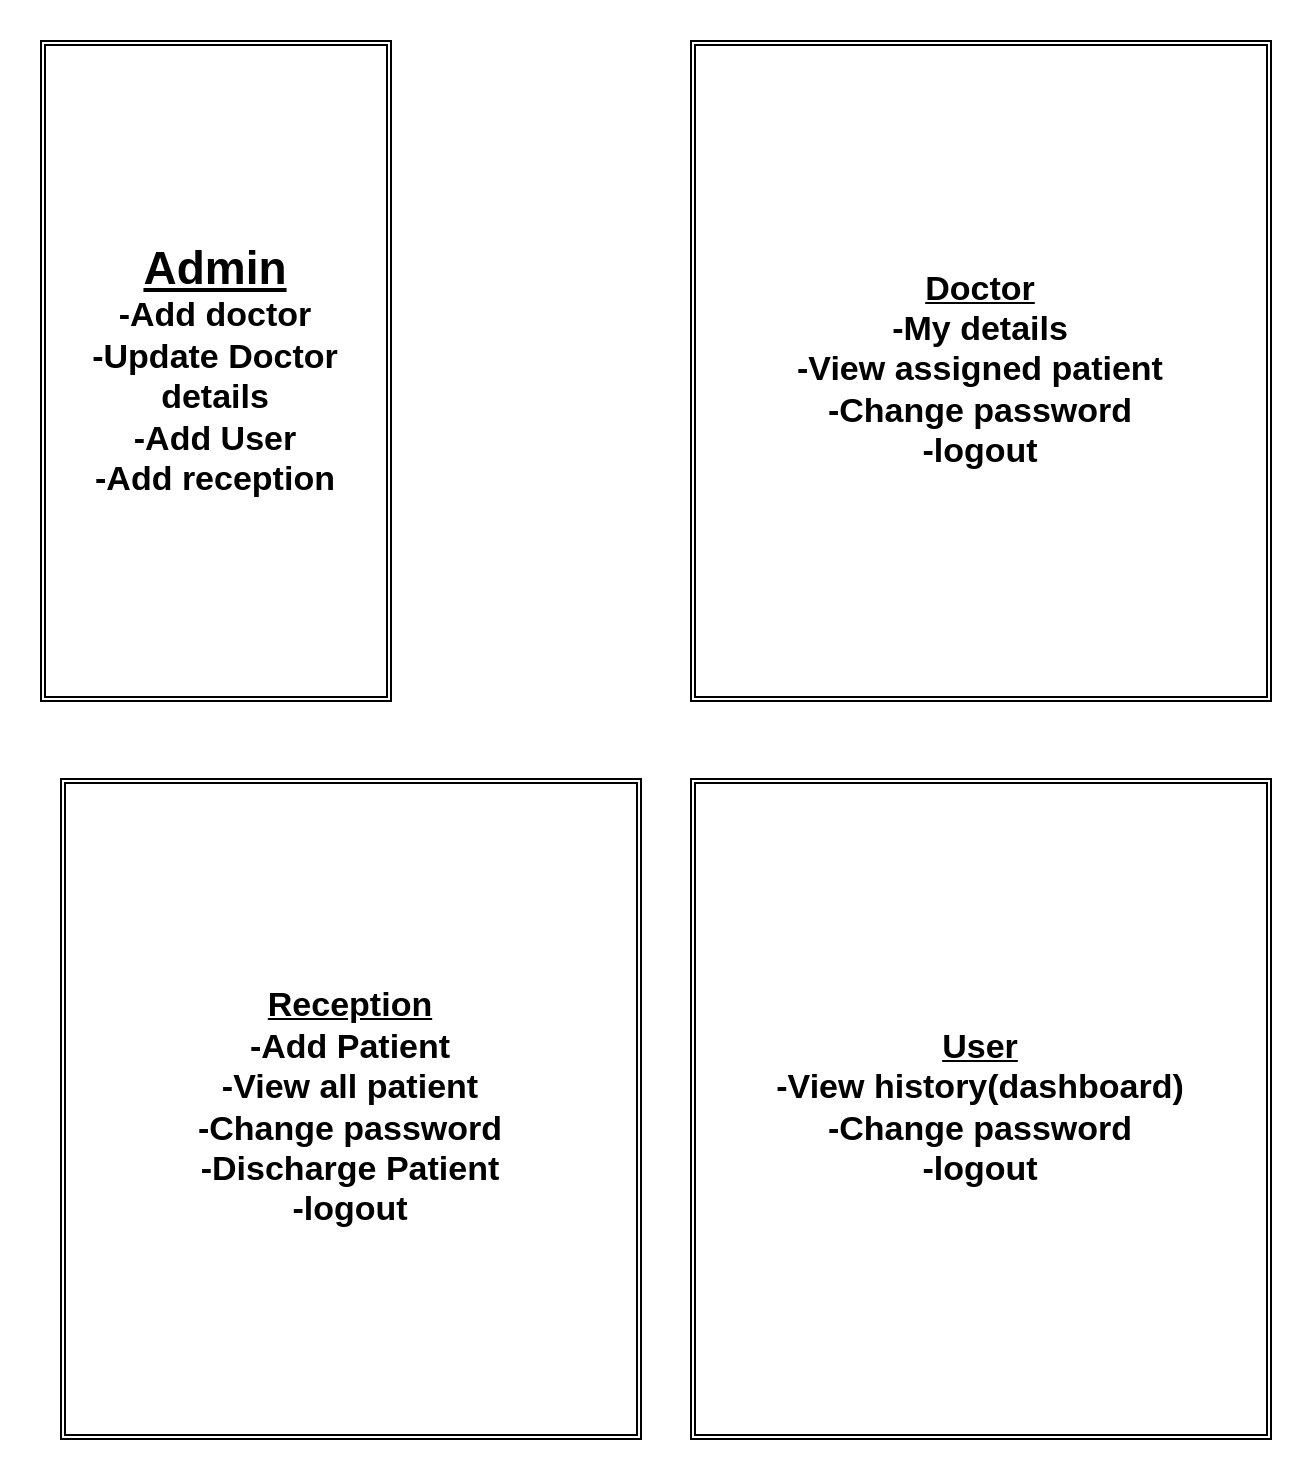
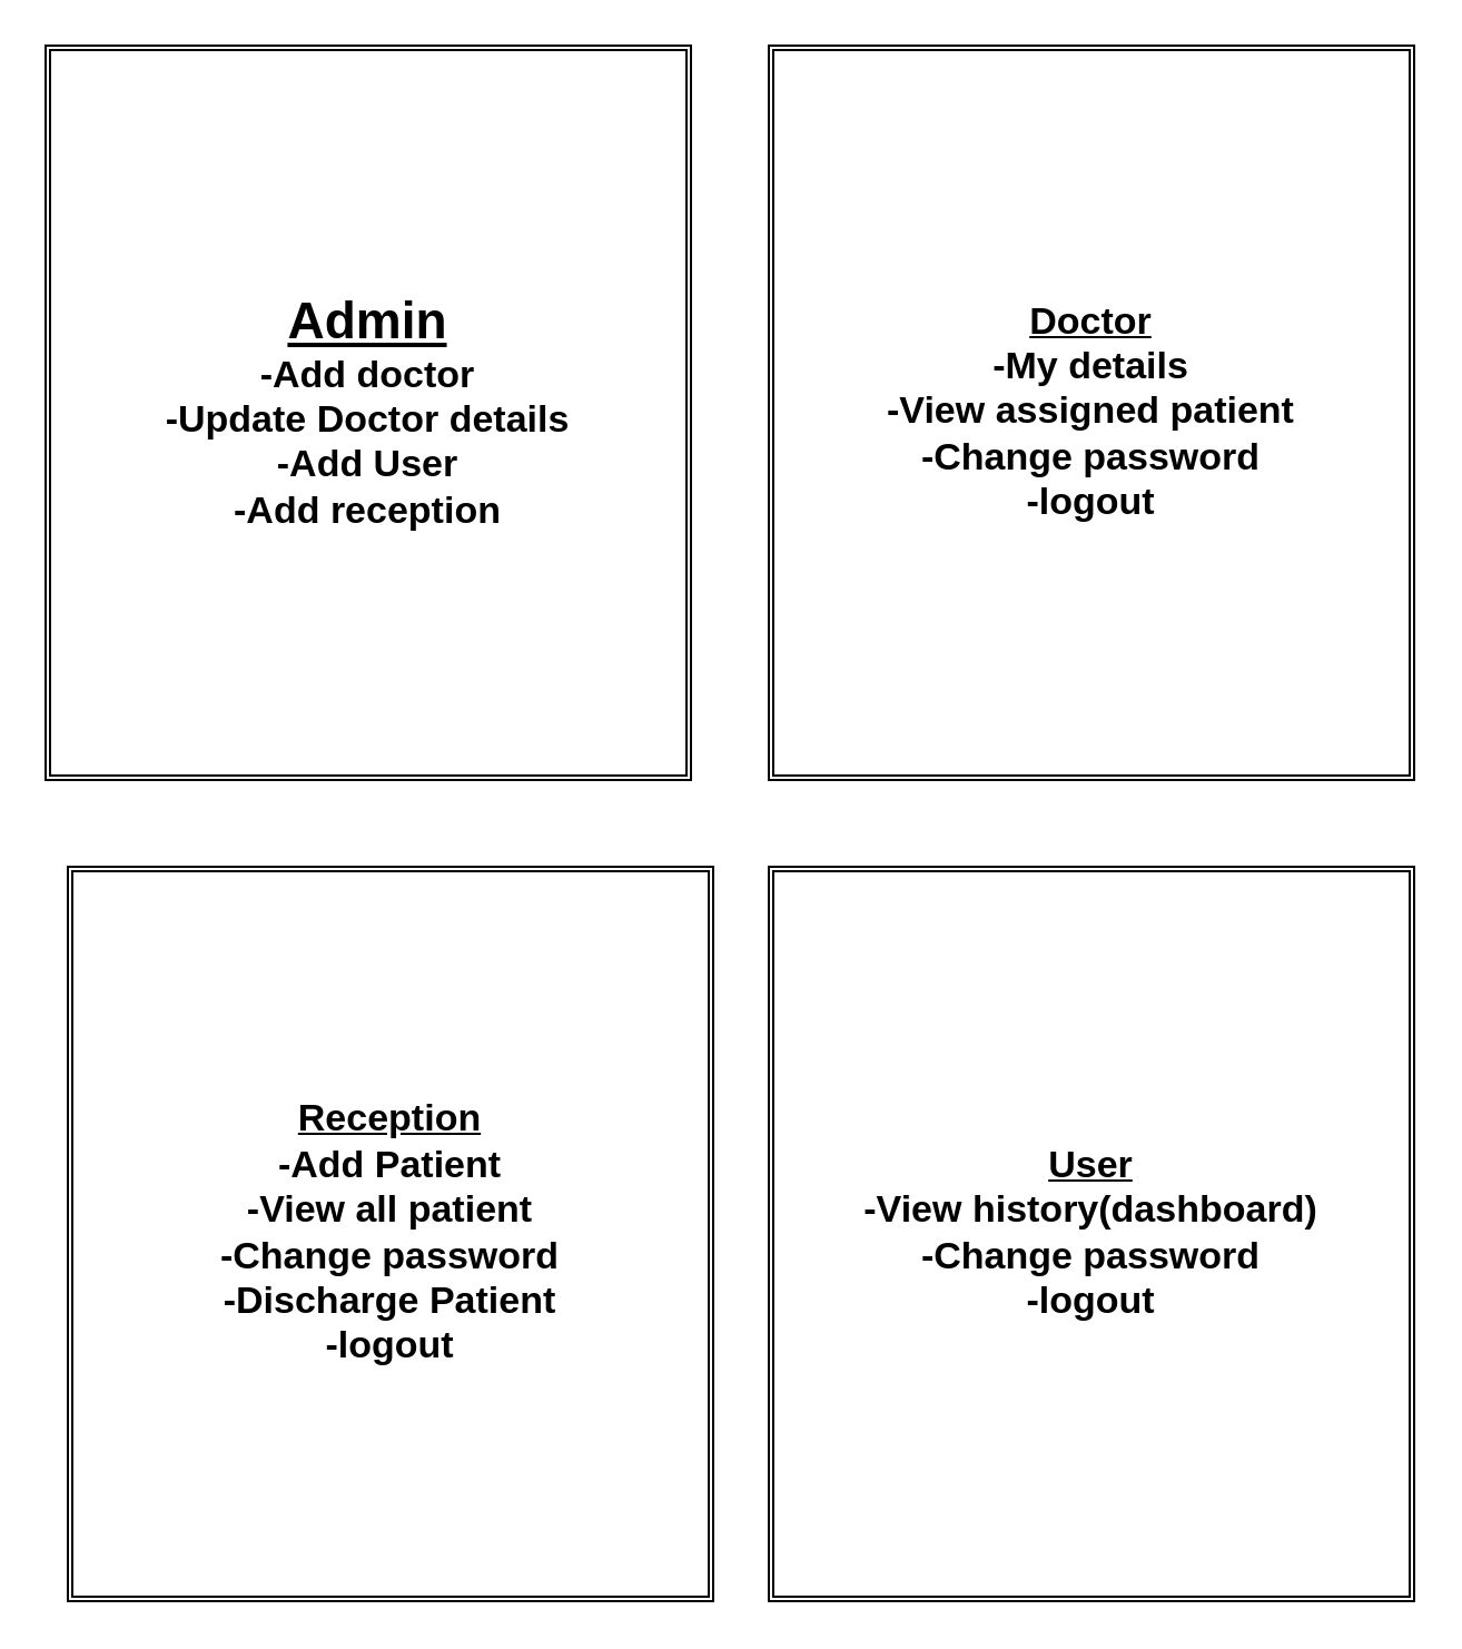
  <mxCell id="0" />
  <mxCell id="1" parent="0" />
- <mxCell id="2" value="&lt;span style=&quot;font-size: 23px;&quot;&gt;&lt;u&gt;Admin&lt;/u&gt;&lt;/span&gt;&lt;div&gt;&lt;font style=&quot;font-size: 17px;&quot;&gt;-Add doctor&lt;/font&gt;&lt;/div&gt;&lt;div&gt;&lt;font style=&quot;font-size: 17px;&quot;&gt;-Update Doctor details&lt;/font&gt;&lt;/div&gt;&lt;div&gt;&lt;font style=&quot;font-size: 17px;&quot;&gt;-Add User&lt;/font&gt;&lt;/div&gt;&lt;div&gt;&lt;font style=&quot;font-size: 17px;&quot;&gt;-Add reception&lt;/font&gt;&lt;/div&gt;" style="shape=ext;double=1;rounded=0;whiteSpace=wrap;html=1;fontStyle=1" parent="1" vertex="1"><mxGeometry x="20" y="20" width="175" height="330" as="geometry" /></mxCell>
+ <mxCell id="2" value="&lt;span style=&quot;font-size: 23px;&quot;&gt;&lt;u&gt;Admin&lt;/u&gt;&lt;/span&gt;&lt;div&gt;&lt;font style=&quot;font-size: 17px;&quot;&gt;-Add doctor&lt;/font&gt;&lt;/div&gt;&lt;div&gt;&lt;font style=&quot;font-size: 17px;&quot;&gt;-Update Doctor details&lt;/font&gt;&lt;/div&gt;&lt;div&gt;&lt;font style=&quot;font-size: 17px;&quot;&gt;-Add User&lt;/font&gt;&lt;/div&gt;&lt;div&gt;&lt;font style=&quot;font-size: 17px;&quot;&gt;-Add reception&lt;/font&gt;&lt;/div&gt;" style="shape=ext;double=1;rounded=0;whiteSpace=wrap;html=1;fontStyle=1" parent="1" vertex="1"><mxGeometry x="20" y="20" width="290" height="330" as="geometry" /></mxCell>
  <mxCell id="3" value="&lt;div&gt;&lt;span style=&quot;font-size: 17px;&quot;&gt;&lt;u&gt;&lt;b&gt;Doctor&lt;/b&gt;&lt;/u&gt;&lt;/span&gt;&lt;/div&gt;&lt;div&gt;&lt;font style=&quot;font-size: 17px;&quot;&gt;&lt;b&gt;-My details&lt;/b&gt;&lt;/font&gt;&lt;/div&gt;&lt;div&gt;&lt;font style=&quot;font-size: 17px;&quot;&gt;&lt;b&gt;-View assigned patient&lt;/b&gt;&lt;/font&gt;&lt;/div&gt;&lt;div&gt;&lt;font style=&quot;font-size: 17px;&quot;&gt;&lt;b&gt;-Change password&lt;/b&gt;&lt;/font&gt;&lt;/div&gt;&lt;div&gt;&lt;b&gt;&lt;font style=&quot;font-size: 17px;&quot;&gt;-logout&lt;/font&gt;&lt;span style=&quot;font-family: monospace; font-size: 0px; text-align: start; text-wrap-mode: nowrap; background-color: transparent;&quot;&gt;%3CmxGraphModel%3E%3Croot%3E%3CmxCell%20id%3D%220%22%2F%3E%3CmxCell%20id%3D%221%22%20parent%3D%220%22%2F%3E%3CmxCell%20id%3D%222%22%20value%3D%22%26lt%3Bspan%20style%3D%26quot%3Bfont-size%3A%2023px%3B%26quot%3B%26gt%3B%26lt%3Bu%26gt%3BAdmin%26lt%3B%2Fu%26gt%3B%26lt%3B%2Fspan%26gt%3B%26lt%3Bdiv%26gt%3B%26lt%3Bfont%20style%3D%26quot%3Bfont-size%3A%2017px%3B%26quot%3B%26gt%3B-Add%20doctor%26lt%3B%2Ffont%26gt%3B%26lt%3B%2Fdiv%26gt%3B%26lt%3Bdiv%26gt%3B%26lt%3Bfont%20style%3D%26quot%3Bfont-size%3A%2017px%3B%26quot%3B%26gt%3B-Update%20Doctor%20details%26lt%3B%2Ffont%26gt%3B%26lt%3B%2Fdiv%26gt%3B%26lt%3Bdiv%26gt%3B%26lt%3Bfont%20style%3D%26quot%3Bfont-size%3A%2017px%3B%26quot%3B%26gt%3B-Add%20User%26lt%3B%2Ffont%26gt%3B%26lt%3B%2Fdiv%26gt%3B%26lt%3Bdiv%26gt%3B%26lt%3Bfont%20style%3D%26quot%3Bfont-size%3A%2017px%3B%26quot%3B%26gt%3B-Add%20reception%26lt%3B%2Ffont%26gt%3B%26lt%3B%2Fdiv%26gt%3B%22%20style%3D%22shape%3Dext%3Bdouble%3D1%3Brounded%3D0%3BwhiteSpace%3Dwrap%3Bhtml%3D1%3B%22%20vertex%3D%221%22%20parent%3D%221%22%3E%3CmxGeometry%20x%3D%22-190%22%20y%3D%22-20%22%20width%3D%22290%22%20height%3D%22330%22%20as%3D%22geometry%22%2F%3E%3C%2FmxCell%3E%3C%2Froot%3E%3C%2FmxGraphModel%3E&lt;/span&gt;&lt;/b&gt;&lt;/div&gt;" style="shape=ext;double=1;rounded=0;whiteSpace=wrap;html=1;" parent="1" vertex="1"><mxGeometry x="345" y="20" width="290" height="330" as="geometry" /></mxCell>
  <mxCell id="4" value="&lt;div&gt;&lt;span style=&quot;font-size: 17px;&quot;&gt;&lt;u&gt;&lt;b&gt;Reception&lt;/b&gt;&lt;/u&gt;&lt;/span&gt;&lt;/div&gt;&lt;div&gt;&lt;font style=&quot;font-size: 17px;&quot;&gt;&lt;b&gt;-Add Patient&lt;/b&gt;&lt;/font&gt;&lt;/div&gt;&lt;div&gt;&lt;font style=&quot;font-size: 17px;&quot;&gt;&lt;b&gt;-View all patient&lt;/b&gt;&lt;/font&gt;&lt;/div&gt;&lt;div&gt;&lt;font style=&quot;font-size: 17px;&quot;&gt;&lt;b&gt;-Change password&lt;/b&gt;&lt;/font&gt;&lt;/div&gt;&lt;div&gt;&lt;font style=&quot;font-size: 17px;&quot;&gt;&lt;b&gt;-Discharge Patient&lt;/b&gt;&lt;/font&gt;&lt;/div&gt;&lt;div&gt;&lt;b&gt;&lt;font style=&quot;font-size: 17px;&quot;&gt;-logout&lt;/font&gt;&lt;span style=&quot;font-family: monospace; font-size: 0px; text-align: start; text-wrap-mode: nowrap; background-color: transparent;&quot;&gt;%3CmxGraphModel%3E%3Croot%3E%3CmxCell%20id%3D%220%22%2F%3E%3CmxCell%20id%3D%221%22%20parent%3D%220%22%2F%3E%3CmxCell%20id%3D%222%22%20value%3D%22%26lt%3Bspan%20style%3D%26quot%3Bfont-size%3A%2023px%3B%26quot%3B%26gt%3B%26lt%3Bu%26gt%3BAdmin%26lt%3B%2Fu%26gt%3B%26lt%3B%2Fspan%26gt%3B%26lt%3Bdiv%26gt%3B%26lt%3Bfont%20style%3D%26quot%3Bfont-size%3A%2017px%3B%26quot%3B%26gt%3B-Add%20doctor%26lt%3B%2Ffont%26gt%3B%26lt%3B%2Fdiv%26gt%3B%26lt%3Bdiv%26gt%3B%26lt%3Bfont%20style%3D%26quot%3Bfont-size%3A%2017px%3B%26quot%3B%26gt%3B-Update%20Doctor%20details%26lt%3B%2Ffont%26gt%3B%26lt%3B%2Fdiv%26gt%3B%26lt%3Bdiv%26gt%3B%26lt%3Bfont%20style%3D%26quot%3Bfont-size%3A%2017px%3B%26quot%3B%26gt%3B-Add%20User%26lt%3B%2Ffont%26gt%3B%26lt%3B%2Fdiv%26gt%3B%26lt%3Bdiv%26gt%3B%26lt%3Bfont%20style%3D%26quot%3Bfont-size%3A%2017px%3B%26quot%3B%26gt%3B-Add%20reception%26lt%3B%2Ffont%26gt%3B%26lt%3B%2Fdiv%26gt%3B%22%20style%3D%22shape%3Dext%3Bdouble%3D1%3Brounded%3D0%3BwhiteSpace%3Dwrap%3Bhtml%3D1%3B%22%20vertex%3D%221%22%20parent%3D%221%22%3E%3CmxGeometry%20x%3D%22-190%22%20y%3D%22-20%22%20width%3D%22290%22%20height%3D%22330%22%20as%3D%22geometry%22%2F%3E%3C%2FmxCell%3E%3C%2Froot%3E%3C%2FmxGraphModel%3E&lt;/span&gt;&lt;/b&gt;&lt;/div&gt;" style="shape=ext;double=1;rounded=0;whiteSpace=wrap;html=1;" parent="1" vertex="1"><mxGeometry x="30" y="389" width="290" height="330" as="geometry" /></mxCell>
  <mxCell id="5" value="&lt;div&gt;&lt;span style=&quot;font-size: 17px;&quot;&gt;&lt;u&gt;&lt;b&gt;User&lt;/b&gt;&lt;/u&gt;&lt;/span&gt;&lt;/div&gt;&lt;div&gt;&lt;font style=&quot;font-size: 17px;&quot;&gt;&lt;b&gt;-View history(dashboard)&lt;/b&gt;&lt;/font&gt;&lt;/div&gt;&lt;div&gt;&lt;font style=&quot;font-size: 17px;&quot;&gt;&lt;b&gt;-Change password&lt;/b&gt;&lt;/font&gt;&lt;/div&gt;&lt;div&gt;&lt;b&gt;&lt;font style=&quot;font-size: 17px;&quot;&gt;-logout&lt;/font&gt;&lt;span style=&quot;font-family: monospace; font-size: 0px; text-align: start; text-wrap-mode: nowrap; background-color: transparent;&quot;&gt;%3CmxGraphModel%3E%3Croot%3E%3CmxCell%20id%3D%220%22%2F%3E%3CmxCell%20id%3D%221%22%20parent%3D%220%22%2F%3E%3CmxCell%20id%3D%222%22%20value%3D%22%26lt%3Bspan%20style%3D%26quot%3Bfont-size%3A%2023px%3B%26quot%3B%26gt%3B%26lt%3Bu%26gt%3BAdmin%26lt%3B%2Fu%26gt%3B%26lt%3B%2Fspan%26gt%3B%26lt%3Bdiv%26gt%3B%26lt%3Bfont%20style%3D%26quot%3Bfont-size%3A%2017px%3B%26quot%3B%26gt%3B-Add%20doctor%26lt%3B%2Ffont%26gt%3B%26lt%3B%2Fdiv%26gt%3B%26lt%3Bdiv%26gt%3B%26lt%3Bfont%20style%3D%26quot%3Bfont-size%3A%2017px%3B%26quot%3B%26gt%3B-Update%20Doctor%20details%26lt%3B%2Ffont%26gt%3B%26lt%3B%2Fdiv%26gt%3B%26lt%3Bdiv%26gt%3B%26lt%3Bfont%20style%3D%26quot%3Bfont-size%3A%2017px%3B%26quot%3B%26gt%3B-Add%20User%26lt%3B%2Ffont%26gt%3B%26lt%3B%2Fdiv%26gt%3B%26lt%3Bdiv%26gt%3B%26lt%3Bfont%20style%3D%26quot%3Bfont-size%3A%2017px%3B%26quot%3B%26gt%3B-Add%20reception%26lt%3B%2Ffont%26gt%3B%26lt%3B%2Fdiv%26gt%3B%22%20style%3D%22shape%3Dext%3Bdouble%3D1%3Brounded%3D0%3BwhiteSpace%3Dwrap%3Bhtml%3D1%3B%22%20vertex%3D%221%22%20parent%3D%221%22%3E%3CmxGeometry%20x%3D%22-190%22%20y%3D%22-20%22%20width%3D%22290%22%20height%3D%22330%22%20as%3D%22geometry%22%2F%3E%3C%2FmxCell%3E%3C%2Froot%3E%3C%2FmxGraphModel%3E&lt;/span&gt;&lt;/b&gt;&lt;/div&gt;" style="shape=ext;double=1;rounded=0;whiteSpace=wrap;html=1;" parent="1" vertex="1"><mxGeometry x="345" y="389" width="290" height="330" as="geometry" /></mxCell>
